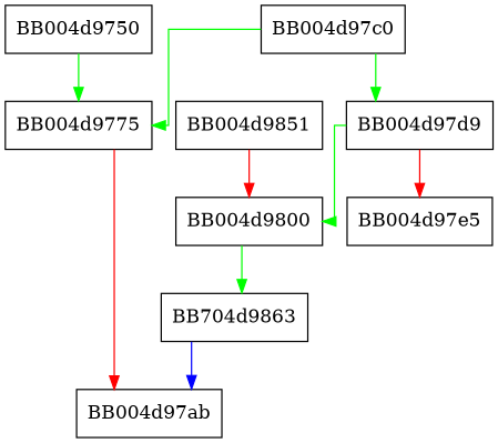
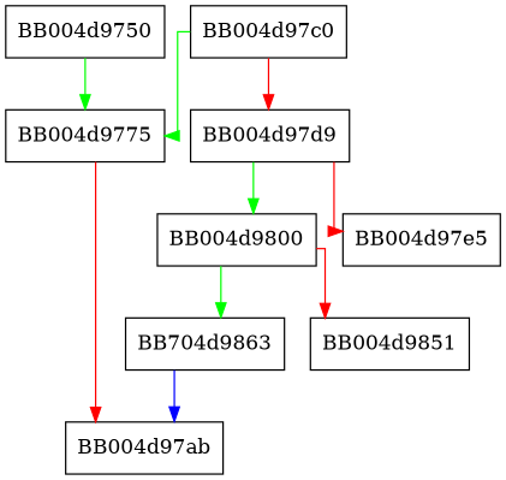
  digraph {
    splines=ortho
    node [shape=box]
    edge [color=green]
    BB004d9750
    BB004d9775
    BB004d97ab
    BB004d97c0
    BB004d97d9
    BB004d9800
    BB004d97e5
    n8 [label=BB704d9863]
    BB004d9851
    BB004d9750 -> BB004d9775
    BB004d9775 -> BB004d97ab [color=red]
    BB004d97c0 -> BB004d9775
-   BB004d97c0 -> BB004d97d9
+   BB004d97c0 -> BB004d97d9 [color=red]
    BB004d97d9 -> BB004d9800
    BB004d97d9 -> BB004d97e5 [color=red]
    BB004d9800 -> n8
-   BB004d9851 -> BB004d9800 [color=red]
+   BB004d9800 -> BB004d9851 [color=red]
    n8 -> BB004d97ab [color=blue]
  }
